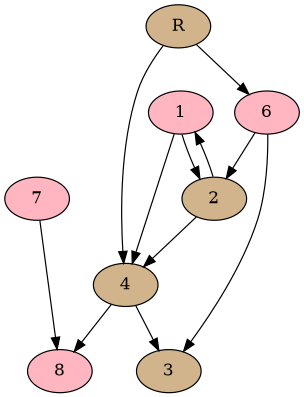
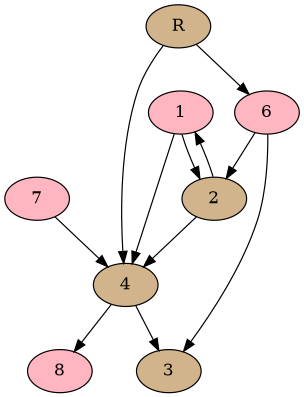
  digraph {
    node [fillcolor=lightpink style=filled]
    1
    2 [fillcolor=tan]
    4 [fillcolor=tan]
    3 [fillcolor=tan]
    8
    7
    6
    R [fillcolor=tan]
    1 -> 2
    1 -> 4
    2 -> 1
    2 -> 4
    4 -> 3
    4 -> 8
-   7 -> 8
+   7 -> 4
    6 -> 2
    6 -> 3
    R -> 4
    R -> 6
  }
